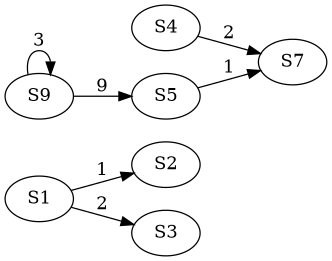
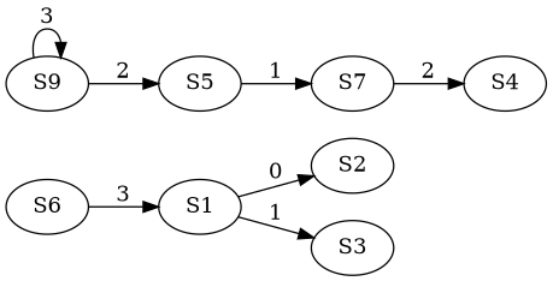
  strict digraph {
    rankdir=LR
    n1 [label=S1]
    S2
    S3
+   S6
    S7
    S4
    S9
    S5
-   n1 -> S2 [label=1]
-   n1 -> S3 [label=2]
-   S4 -> S7 [label=2]
+   n1 -> S2 [label=0]
+   n1 -> S3 [label=1]
+   S6 -> n1 [label=3]
+   S7 -> S4 [label=2]
    S9 -> S9 [label=3]
-   S9 -> S5 [label=9]
+   S9 -> S5 [label=2]
    S5 -> S7 [label=1]
  }
